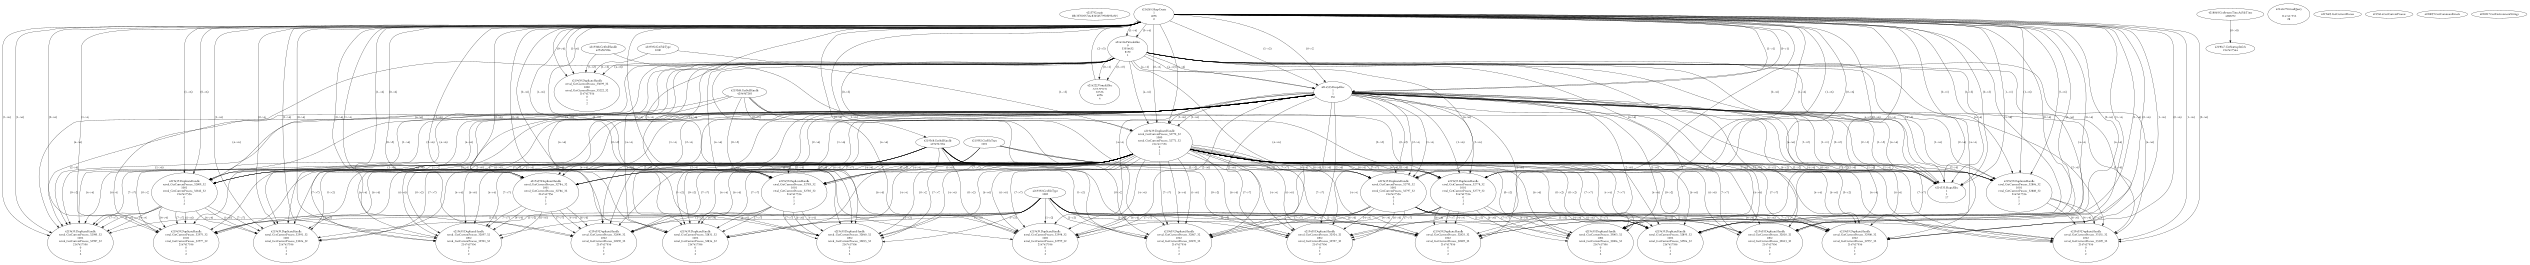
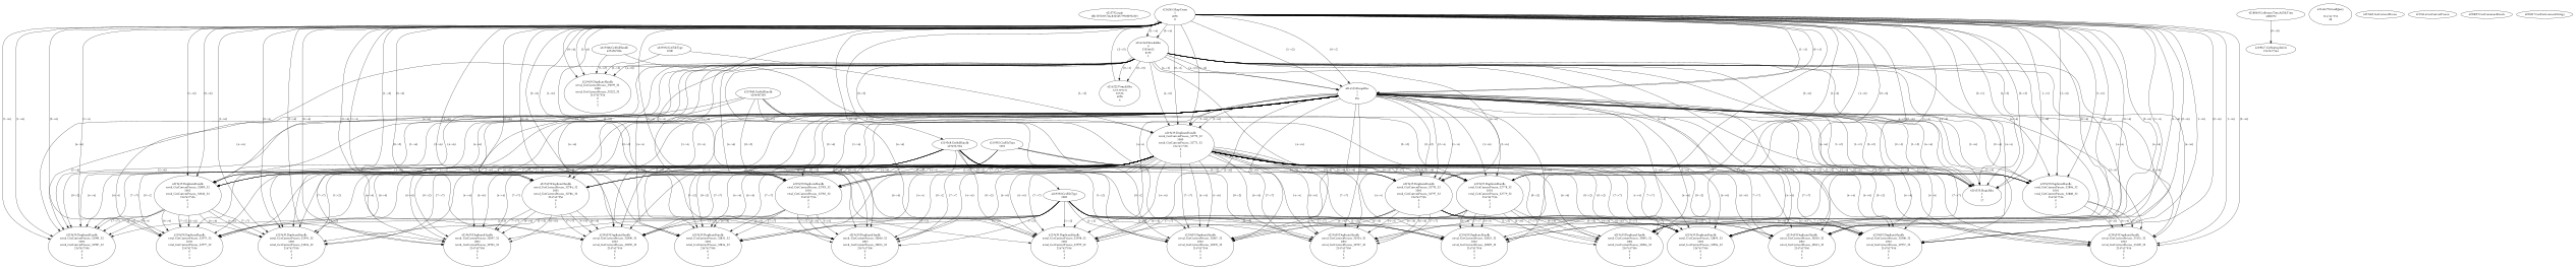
  digraph {
    fontname="EB Garamond"
    node [fontname="EB Garamond"]
    edge [fontname="EB Garamond"]
    n1 [label="4213792.main\n00b35700557e6c83656579903093a915"]
    n2 [label="4214265.HeapCreate\n1\n4096\n0"]
    n3 [label="4214116.VirtualAlloc\n0\n33554432\n8192\n1"]
    n4 [label="4219439.DuplicateHandle\nretval_GetCurrentProcess_33099_32\n1000\nretval_GetCurrentProcess_33222_32\n2147417556\n0\n1\n2"]
    n5 [label="4214333.HeapAlloc\n1\n1\n256"]
    n6 [label="4219439.DuplicateHandle\nretval_GetCurrentProcess_32770_32\n1000\nretval_GetCurrentProcess_32771_32\n2147417556\n0\n1\n2"]
    n7 [label="4219439.DuplicateHandle\nretval_GetCurrentProcess_32793_32\n1001\nretval_GetCurrentProcess_32797_32\n2147417556\n0\n1\n2"]
    n8 [label="4219439.DuplicateHandle\nretval_GetCurrentProcess_32924_32\n1002\nretval_GetCurrentProcess_32927_32\n2147417556\n0\n1\n2"]
    n9 [label="4219439.DuplicateHandle\nretval_GetCurrentProcess_32804_32\n1001\nretval_GetCurrentProcess_32808_32\n2147417556\n0\n1\n2"]
    n10 [label="4219439.DuplicateHandle\nretval_GetCurrentProcess_33151_32\n1002\nretval_GetCurrentProcess_33309_32\n2147417556\n0\n1\n2"]
    n11 [label="4214333.HeapAlloc\n1\n1\n17"]
    n12 [label="4219439.DuplicateHandle\nretval_GetCurrentProcess_32810_32\n1002\nretval_GetCurrentProcess_32813_32\n2147417556\n0\n1\n2"]
    n13 [label="4219439.DuplicateHandle\nretval_GetCurrentProcess_32783_32\n1001\nretval_GetCurrentProcess_32785_32\n2147417556\n0\n1\n2"]
    n14 [label="4219439.DuplicateHandle\nretval_GetCurrentProcess_32831_32\n1002\nretval_GetCurrentProcess_32834_32\n2147417556\n0\n1\n2"]
    n15 [label="4219439.DuplicateHandle\nretval_GetCurrentProcess_32867_32\n1002\nretval_GetCurrentProcess_32870_32\n2147417556\n0\n1\n2"]
    n16 [label="4219439.DuplicateHandle\nretval_GetCurrentProcess_32840_32\n1002\nretval_GetCurrentProcess_32853_32\n2147417556\n0\n1\n2"]
    n17 [label="4219439.DuplicateHandle\nretval_GetCurrentProcess_32778_32\n1001\nretval_GetCurrentProcess_32779_32\n2147417556\n0\n1\n2"]
    n18 [label="4219439.DuplicateHandle\nretval_GetCurrentProcess_32825_32\n1002\nretval_GetCurrentProcess_32889_32\n2147417556\n0\n1\n2"]
    n19 [label="4219439.DuplicateHandle\nretval_GetCurrentProcess_32895_32\n1002\nretval_GetCurrentProcess_32904_32\n2147417556\n0\n1\n2"]
    n20 [label="4219439.DuplicateHandle\nretval_GetCurrentProcess_32784_32\n1001\nretval_GetCurrentProcess_32786_32\n2147417556\n0\n1\n2"]
    n21 [label="4219439.DuplicateHandle\nretval_GetCurrentProcess_32897_32\n1002\nretval_GetCurrentProcess_32901_32\n2147417556\n0\n1\n2"]
    n22 [label="4219439.DuplicateHandle\nretval_GetCurrentProcess_32809_32\n1001\nretval_GetCurrentProcess_32812_32\n2147417556\n0\n1\n2"]
    n23 [label="4219439.DuplicateHandle\nretval_GetCurrentProcess_32985_32\n1002\nretval_GetCurrentProcess_32987_32\n2147417556\n0\n1\n2"]
    n24 [label="4219439.DuplicateHandle\nretval_GetCurrentProcess_32890_32\n1002\nretval_GetCurrentProcess_32892_32\n2147417556\n0\n1\n2"]
    n25 [label="4219439.DuplicateHandle\nretval_GetCurrentProcess_32991_32\n1002\nretval_GetCurrentProcess_33024_32\n2147417556\n0\n1\n2"]
    n26 [label="4219439.DuplicateHandle\nretval_GetCurrentProcess_32998_32\n1002\nretval_GetCurrentProcess_32999_32\n2147417556\n0\n1\n2"]
    n27 [label="4219439.DuplicateHandle\nretval_GetCurrentProcess_33003_32\n1002\nretval_GetCurrentProcess_33006_32\n2147417556\n0\n1\n2"]
    n28 [label="4219439.DuplicateHandle\nretval_GetCurrentProcess_32975_32\n1002\nretval_GetCurrentProcess_32977_32\n2147417556\n0\n1\n2"]
    n29 [label="4219439.DuplicateHandle\nretval_GetCurrentProcess_32908_32\n1002\nretval_GetCurrentProcess_32957_32\n2147417556\n0\n1\n2"]
    n30 [label="4214222.VirtualAlloc\n3255304192\n65536\n4096\n4"]
    n31 [label="4218869.GetSystemTimeAsFileTime\n4288292"]
    n32 [label="4219047.GetStartupInfoA\n2147417564"]
    n33 [label="4214147.VirtualQuery\n\n2147417352\n28"]
    n34 [label="4219368.GetStdHandle\n4294967286"]
    n35 [label="4219392.GetFileType\n1000"]
    n36 [label="4219405.GetCurrentProcess\n"]
    n37 [label="4219414.GetCurrentProcess\n"]
    n38 [label="4219368.GetStdHandle\n4294967285"]
    n39 [label="4219368.GetStdHandle\n4294967284"]
    n40 [label="4219392.GetFileType\n1001"]
    n41 [label="4219392.GetFileType\n1002"]
    n42 [label="4220059.GetCommandLineA\n"]
    n43 [label="4220217.GetEnvironmentStrings\n"]
    n2 -> n3 [label="(1-->4)"]
    n2 -> n3 [label="(0-->4)"]
    n2 -> n4 [label="(1-->6)"]
    n2 -> n4 [label="(0-->6)"]
    n2 -> n5 [label="(1-->1)"]
    n2 -> n5 [label="(0-->1)"]
    n2 -> n5 [label="(1-->2)"]
    n2 -> n5 [label="(0-->2)"]
    n2 -> n6 [label="(1-->6)"]
    n2 -> n6 [label="(0-->6)"]
    n2 -> n7 [label="(1-->6)"]
    n2 -> n7 [label="(0-->6)"]
    n2 -> n8 [label="(1-->6)"]
    n2 -> n8 [label="(0-->6)"]
    n2 -> n9 [label="(1-->6)"]
    n2 -> n9 [label="(0-->6)"]
    n2 -> n10 [label="(1-->6)"]
    n2 -> n10 [label="(0-->6)"]
    n2 -> n11 [label="(1-->1)"]
    n2 -> n11 [label="(0-->1)"]
    n2 -> n11 [label="(1-->2)"]
    n2 -> n11 [label="(0-->2)"]
    n2 -> n12 [label="(1-->6)"]
    n2 -> n12 [label="(0-->6)"]
    n2 -> n13 [label="(1-->6)"]
    n2 -> n13 [label="(0-->6)"]
    n2 -> n14 [label="(1-->6)"]
    n2 -> n14 [label="(0-->6)"]
    n2 -> n15 [label="(1-->6)"]
    n2 -> n15 [label="(0-->6)"]
    n2 -> n16 [label="(1-->6)"]
    n2 -> n16 [label="(0-->6)"]
    n2 -> n17 [label="(1-->6)"]
    n2 -> n17 [label="(0-->6)"]
    n2 -> n18 [label="(1-->6)"]
    n2 -> n18 [label="(0-->6)"]
    n2 -> n19 [label="(1-->6)"]
    n2 -> n19 [label="(0-->6)"]
    n2 -> n20 [label="(1-->6)"]
    n2 -> n20 [label="(0-->6)"]
    n2 -> n21 [label="(1-->6)"]
    n2 -> n21 [label="(0-->6)"]
    n2 -> n22 [label="(1-->6)"]
    n2 -> n22 [label="(0-->6)"]
    n2 -> n23 [label="(1-->6)"]
    n2 -> n23 [label="(0-->6)"]
    n2 -> n24 [label="(1-->6)"]
    n2 -> n24 [label="(0-->6)"]
    n2 -> n25 [label="(1-->6)"]
    n2 -> n25 [label="(0-->6)"]
    n2 -> n26 [label="(1-->6)"]
    n2 -> n26 [label="(0-->6)"]
    n2 -> n27 [label="(1-->6)"]
    n2 -> n27 [label="(0-->6)"]
    n2 -> n28 [label="(1-->6)"]
    n2 -> n28 [label="(0-->6)"]
    n2 -> n29 [label="(1-->6)"]
    n2 -> n29 [label="(0-->6)"]
    n3 -> n4 [label="(4-->6)"]
    n3 -> n5 [label="(4-->1)"]
    n3 -> n5 [label="(4-->2)"]
    n3 -> n6 [label="(4-->6)"]
    n3 -> n7 [label="(4-->6)"]
    n3 -> n8 [label="(4-->6)"]
    n3 -> n9 [label="(4-->6)"]
    n3 -> n10 [label="(4-->6)"]
    n3 -> n11 [label="(4-->1)"]
    n3 -> n11 [label="(4-->2)"]
    n3 -> n12 [label="(4-->6)"]
    n3 -> n13 [label="(4-->6)"]
    n3 -> n14 [label="(4-->6)"]
    n3 -> n15 [label="(4-->6)"]
    n3 -> n16 [label="(4-->6)"]
    n3 -> n17 [label="(4-->6)"]
    n3 -> n18 [label="(4-->6)"]
    n3 -> n19 [label="(4-->6)"]
    n3 -> n20 [label="(4-->6)"]
    n3 -> n21 [label="(4-->6)"]
    n3 -> n22 [label="(4-->6)"]
    n3 -> n23 [label="(4-->6)"]
    n3 -> n24 [label="(4-->6)"]
    n3 -> n25 [label="(4-->6)"]
    n3 -> n26 [label="(4-->6)"]
    n3 -> n27 [label="(4-->6)"]
    n3 -> n28 [label="(4-->6)"]
    n3 -> n29 [label="(4-->6)"]
    n3 -> n30 [label="(0-->1)"]
    n3 -> n30 [label="(0-->0)"]
    n5 -> n6 [label="(1-->6)"]
    n5 -> n6 [label="(2-->6)"]
    n5 -> n7 [label="(1-->6)"]
    n5 -> n7 [label="(2-->6)"]
    n5 -> n8 [label="(1-->6)"]
    n5 -> n8 [label="(2-->6)"]
    n5 -> n9 [label="(1-->6)"]
    n5 -> n9 [label="(2-->6)"]
    n5 -> n10 [label="(1-->6)"]
    n5 -> n10 [label="(2-->6)"]
    n5 -> n11 [label="(1-->1)"]
    n5 -> n11 [label="(2-->1)"]
    n5 -> n11 [label="(1-->2)"]
    n5 -> n11 [label="(2-->2)"]
    n5 -> n12 [label="(1-->6)"]
    n5 -> n12 [label="(2-->6)"]
    n5 -> n13 [label="(1-->6)"]
    n5 -> n13 [label="(2-->6)"]
    n5 -> n14 [label="(1-->6)"]
    n5 -> n14 [label="(2-->6)"]
    n5 -> n15 [label="(1-->6)"]
    n5 -> n15 [label="(2-->6)"]
    n5 -> n16 [label="(1-->6)"]
    n5 -> n16 [label="(2-->6)"]
    n5 -> n17 [label="(1-->6)"]
    n5 -> n17 [label="(2-->6)"]
    n5 -> n18 [label="(1-->6)"]
    n5 -> n18 [label="(2-->6)"]
    n5 -> n19 [label="(1-->6)"]
    n5 -> n19 [label="(2-->6)"]
    n5 -> n20 [label="(1-->6)"]
    n5 -> n20 [label="(2-->6)"]
    n5 -> n21 [label="(1-->6)"]
    n5 -> n21 [label="(2-->6)"]
    n5 -> n22 [label="(1-->6)"]
    n5 -> n22 [label="(2-->6)"]
    n5 -> n23 [label="(1-->6)"]
    n5 -> n23 [label="(2-->6)"]
    n5 -> n24 [label="(1-->6)"]
    n5 -> n24 [label="(2-->6)"]
    n5 -> n25 [label="(1-->6)"]
    n5 -> n25 [label="(2-->6)"]
    n5 -> n26 [label="(1-->6)"]
    n5 -> n26 [label="(2-->6)"]
    n5 -> n27 [label="(1-->6)"]
    n5 -> n27 [label="(2-->6)"]
    n5 -> n28 [label="(1-->6)"]
    n5 -> n28 [label="(2-->6)"]
    n5 -> n29 [label="(1-->6)"]
    n5 -> n29 [label="(2-->6)"]
    n6 -> n7 [label="(4-->4)"]
    n6 -> n7 [label="(6-->6)"]
    n6 -> n7 [label="(7-->7)"]
    n6 -> n8 [label="(4-->4)"]
    n6 -> n8 [label="(6-->6)"]
    n6 -> n8 [label="(7-->7)"]
    n6 -> n9 [label="(4-->4)"]
    n6 -> n9 [label="(6-->6)"]
    n6 -> n9 [label="(7-->7)"]
    n6 -> n10 [label="(4-->4)"]
    n6 -> n10 [label="(6-->6)"]
    n6 -> n10 [label="(7-->7)"]
    n6 -> n11 [label="(6-->1)"]
    n6 -> n11 [label="(6-->2)"]
    n6 -> n12 [label="(4-->4)"]
    n6 -> n12 [label="(6-->6)"]
    n6 -> n12 [label="(7-->7)"]
    n6 -> n13 [label="(4-->4)"]
    n6 -> n13 [label="(6-->6)"]
    n6 -> n13 [label="(7-->7)"]
    n6 -> n14 [label="(4-->4)"]
    n6 -> n14 [label="(6-->6)"]
    n6 -> n14 [label="(7-->7)"]
    n6 -> n15 [label="(4-->4)"]
    n6 -> n15 [label="(6-->6)"]
    n6 -> n15 [label="(7-->7)"]
    n6 -> n16 [label="(4-->4)"]
    n6 -> n16 [label="(6-->6)"]
    n6 -> n16 [label="(7-->7)"]
    n6 -> n17 [label="(4-->4)"]
    n6 -> n17 [label="(6-->6)"]
    n6 -> n17 [label="(7-->7)"]
    n6 -> n18 [label="(4-->4)"]
    n6 -> n18 [label="(6-->6)"]
    n6 -> n18 [label="(7-->7)"]
    n6 -> n19 [label="(4-->4)"]
    n6 -> n19 [label="(6-->6)"]
    n6 -> n19 [label="(7-->7)"]
    n6 -> n20 [label="(4-->4)"]
    n6 -> n20 [label="(6-->6)"]
    n6 -> n20 [label="(7-->7)"]
    n6 -> n21 [label="(4-->4)"]
    n6 -> n21 [label="(6-->6)"]
    n6 -> n21 [label="(7-->7)"]
    n6 -> n22 [label="(4-->4)"]
    n6 -> n22 [label="(6-->6)"]
    n6 -> n22 [label="(7-->7)"]
    n6 -> n23 [label="(4-->4)"]
    n6 -> n23 [label="(6-->6)"]
    n6 -> n23 [label="(7-->7)"]
    n6 -> n24 [label="(4-->4)"]
    n6 -> n24 [label="(6-->6)"]
    n6 -> n24 [label="(7-->7)"]
    n6 -> n25 [label="(4-->4)"]
    n6 -> n25 [label="(6-->6)"]
    n6 -> n25 [label="(7-->7)"]
    n6 -> n26 [label="(4-->4)"]
    n6 -> n26 [label="(6-->6)"]
    n6 -> n26 [label="(7-->7)"]
    n6 -> n27 [label="(4-->4)"]
    n6 -> n27 [label="(6-->6)"]
    n6 -> n27 [label="(7-->7)"]
    n6 -> n28 [label="(4-->4)"]
    n6 -> n28 [label="(6-->6)"]
    n6 -> n28 [label="(7-->7)"]
    n6 -> n29 [label="(4-->4)"]
    n6 -> n29 [label="(6-->6)"]
    n6 -> n29 [label="(7-->7)"]
    n7 -> n8 [label="(4-->4)"]
    n7 -> n8 [label="(6-->6)"]
    n7 -> n8 [label="(7-->7)"]
    n7 -> n15 [label="(4-->4)"]
    n7 -> n15 [label="(6-->6)"]
    n7 -> n15 [label="(7-->7)"]
    n7 -> n19 [label="(4-->4)"]
    n7 -> n19 [label="(6-->6)"]
    n7 -> n19 [label="(7-->7)"]
    n7 -> n29 [label="(4-->4)"]
    n7 -> n29 [label="(6-->6)"]
    n7 -> n29 [label="(7-->7)"]
    n9 -> n10 [label="(4-->4)"]
    n9 -> n10 [label="(6-->6)"]
    n9 -> n10 [label="(7-->7)"]
    n13 -> n14 [label="(4-->4)"]
    n13 -> n14 [label="(6-->6)"]
    n13 -> n14 [label="(7-->7)"]
    n13 -> n16 [label="(4-->4)"]
    n13 -> n16 [label="(6-->6)"]
    n13 -> n16 [label="(7-->7)"]
    n17 -> n18 [label="(4-->4)"]
    n17 -> n18 [label="(6-->6)"]
    n17 -> n18 [label="(7-->7)"]
    n17 -> n26 [label="(4-->4)"]
    n17 -> n26 [label="(6-->6)"]
    n17 -> n26 [label="(7-->7)"]
    n17 -> n27 [label="(4-->4)"]
    n17 -> n27 [label="(6-->6)"]
    n17 -> n27 [label="(7-->7)"]
    n20 -> n21 [label="(4-->4)"]
    n20 -> n21 [label="(6-->6)"]
    n20 -> n21 [label="(7-->7)"]
    n20 -> n24 [label="(4-->4)"]
    n20 -> n24 [label="(6-->6)"]
    n20 -> n24 [label="(7-->7)"]
    n22 -> n23 [label="(4-->4)"]
    n22 -> n23 [label="(6-->6)"]
    n22 -> n23 [label="(7-->7)"]
    n22 -> n25 [label="(4-->4)"]
    n22 -> n25 [label="(6-->6)"]
    n22 -> n25 [label="(7-->7)"]
    n22 -> n28 [label="(4-->4)"]
    n22 -> n28 [label="(6-->6)"]
    n22 -> n28 [label="(7-->7)"]
    n30 -> n2 [label="(2-->3)"]
    n31 -> n32 [label="(0-->0)"]
    n34 -> n4 [label="(0-->2)"]
    n34 -> n6 [label="(0-->2)"]
    n35 -> n4 [label="(1-->2)"]
    n35 -> n6 [label="(1-->2)"]
    n38 -> n7 [label="(0-->2)"]
    n38 -> n9 [label="(0-->2)"]
    n38 -> n13 [label="(0-->2)"]
    n38 -> n17 [label="(0-->2)"]
    n38 -> n20 [label="(0-->2)"]
    n38 -> n22 [label="(0-->2)"]
    n38 -> n39 [label="(0-->1)"]
    n39 -> n8 [label="(0-->2)"]
    n39 -> n10 [label="(0-->2)"]
    n39 -> n12 [label="(0-->2)"]
    n39 -> n14 [label="(0-->2)"]
    n39 -> n15 [label="(0-->2)"]
    n39 -> n16 [label="(0-->2)"]
    n39 -> n18 [label="(0-->2)"]
    n39 -> n19 [label="(0-->2)"]
    n39 -> n21 [label="(0-->2)"]
    n39 -> n23 [label="(0-->2)"]
    n39 -> n24 [label="(0-->2)"]
    n39 -> n25 [label="(0-->2)"]
    n39 -> n26 [label="(0-->2)"]
    n39 -> n27 [label="(0-->2)"]
    n39 -> n28 [label="(0-->2)"]
    n39 -> n29 [label="(0-->2)"]
+   n39 -> n41 [label="(0-->1)"]
    n40 -> n7 [label="(1-->2)"]
    n40 -> n9 [label="(1-->2)"]
    n40 -> n13 [label="(1-->2)"]
    n40 -> n17 [label="(1-->2)"]
    n40 -> n20 [label="(1-->2)"]
    n40 -> n22 [label="(1-->2)"]
    n41 -> n8 [label="(1-->2)"]
    n41 -> n10 [label="(1-->2)"]
    n41 -> n12 [label="(1-->2)"]
    n41 -> n14 [label="(1-->2)"]
    n41 -> n15 [label="(1-->2)"]
    n41 -> n16 [label="(1-->2)"]
    n41 -> n18 [label="(1-->2)"]
    n41 -> n19 [label="(1-->2)"]
    n41 -> n21 [label="(1-->2)"]
    n41 -> n23 [label="(1-->2)"]
    n41 -> n24 [label="(1-->2)"]
    n41 -> n25 [label="(1-->2)"]
    n41 -> n26 [label="(1-->2)"]
    n41 -> n27 [label="(1-->2)"]
    n41 -> n28 [label="(1-->2)"]
    n41 -> n29 [label="(1-->2)"]
  }
